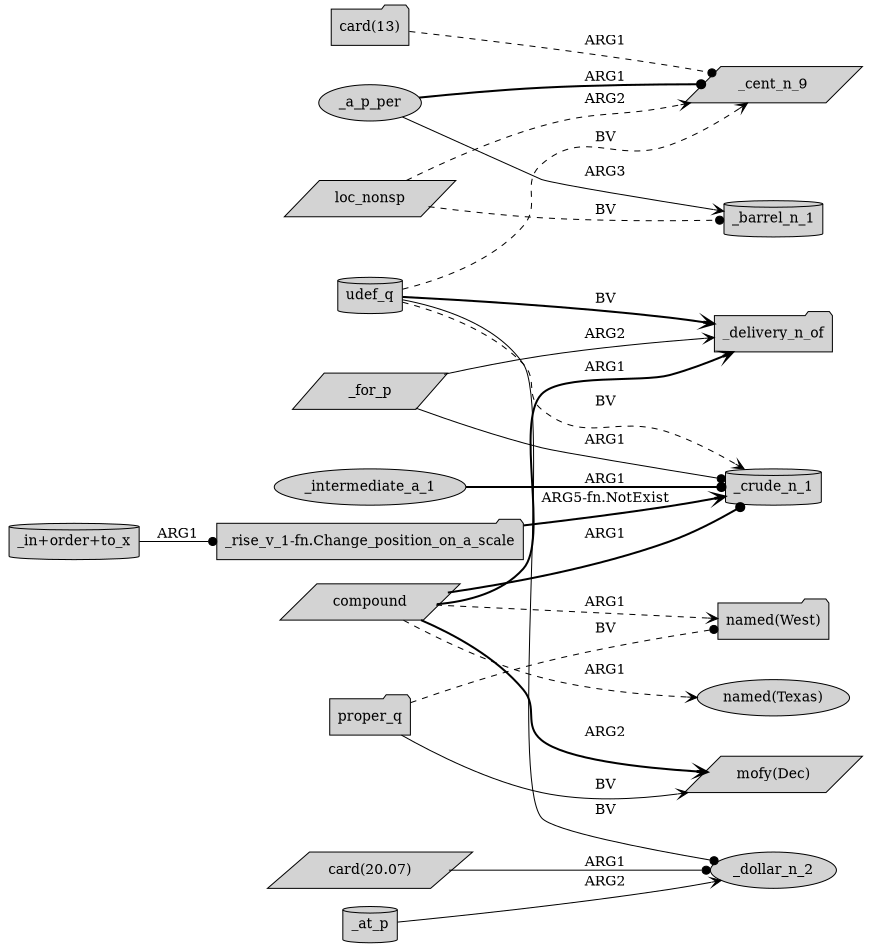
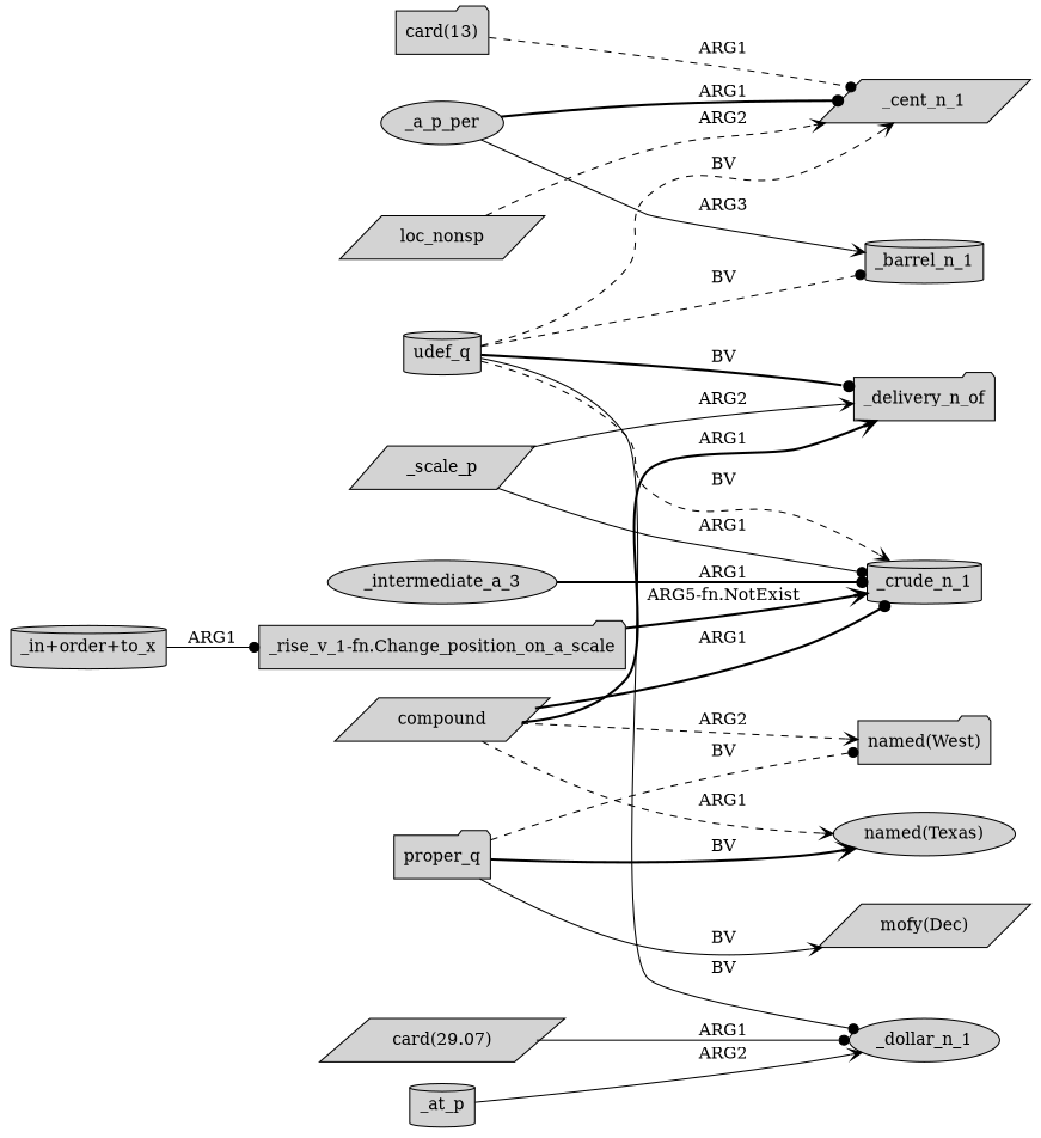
  digraph {
    rankdir=LR
    node [shape=parallelogram style=filled]
    edge [arrowhead=vee style=dashed]
    loc_nonsp
-   _cent_n_1 [label=_cent_n_9]
+   _cent_n_1
    "_rise_v_1-fn.Change_position_on_a_scale" [shape=folder]
    _crude_n_1 [shape=cylinder]
    "named(West)" [shape=folder]
    compound
    "named(Texas)" [shape=ellipse]
    _delivery_n_of [shape=folder]
    "mofy(Dec)"
    _at_p [shape=cylinder]
-   _dollar_n_1 [shape=ellipse label=_dollar_n_2]
+   _dollar_n_1 [shape=ellipse]
    "_in+order+to_x" [shape=cylinder]
    udef_q [shape=cylinder]
    _barrel_n_1 [shape=cylinder]
    proper_q [shape=folder]
-   "card(20.07)"
+   "card(20.07)" [label="card(29.07)"]
    _a_p_per [shape=ellipse]
-   _for_p
+   _for_p [label=_scale_p]
    "card(13)" [shape=folder]
-   _intermediate_a_1 [shape=ellipse]
+   _intermediate_a_1 [shape=ellipse label=_intermediate_a_3]
    loc_nonsp -> _cent_n_1 [label=ARG2]
    "_rise_v_1-fn.Change_position_on_a_scale" -> _crude_n_1 [label="ARG5-fn.NotExist" style=bold]
    compound -> _crude_n_1 [arrowhead=dot label=ARG1 style=bold]
-   compound -> "named(West)" [label=ARG1]
+   compound -> "named(West)" [label=ARG2]
    compound -> "named(Texas)" [label=ARG1]
    compound -> _delivery_n_of [label=ARG1 style=bold]
-   compound -> "mofy(Dec)" [label=ARG2 style=bold]
    _at_p -> _dollar_n_1 [label=ARG2 style=solid]
    "_in+order+to_x" -> "_rise_v_1-fn.Change_position_on_a_scale" [arrowhead=dot label=ARG1 style=solid]
    udef_q -> _cent_n_1 [label=BV]
    udef_q -> _crude_n_1 [label=BV]
-   udef_q -> _delivery_n_of [label=BV style=bold]
+   udef_q -> _delivery_n_of [arrowhead=dot label=BV style=bold]
    udef_q -> _dollar_n_1 [arrowhead=dot label=BV style=solid]
-   loc_nonsp -> _barrel_n_1 [arrowhead=dot label=BV]
+   udef_q -> _barrel_n_1 [arrowhead=dot label=BV]
    proper_q -> "named(West)" [arrowhead=dot label=BV]
+   proper_q -> "named(Texas)" [label=BV style=bold]
    proper_q -> "mofy(Dec)" [label=BV style=solid]
    "card(20.07)" -> _dollar_n_1 [arrowhead=dot label=ARG1 style=solid]
    _a_p_per -> _cent_n_1 [arrowhead=dot label=ARG1 style=bold]
    _a_p_per -> _barrel_n_1 [label=ARG3 style=solid]
    _for_p -> _crude_n_1 [arrowhead=dot label=ARG1 style=solid]
    _for_p -> _delivery_n_of [label=ARG2 style=solid]
    "card(13)" -> _cent_n_1 [arrowhead=dot label=ARG1]
    _intermediate_a_1 -> _crude_n_1 [arrowhead=dot label=ARG1 style=bold]
  }
